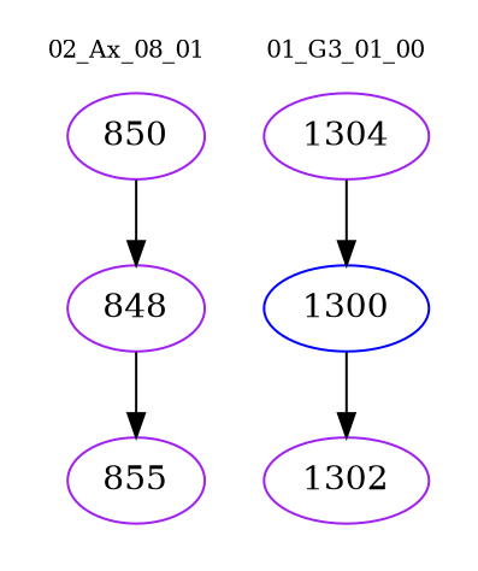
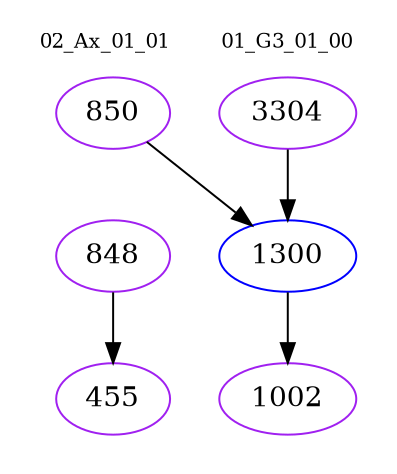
  digraph {
    node [color=purple]
    edge [color=black]
    n1 [label=850]
    n2 [label=848]
-   n3 [label=855]
-   n4 [label=1304]
+   n3 [label=455]
+   n4 [label=3304]
    n5 [color=blue label=1300]
-   n6 [label=1302]
+   n6 [label=1002]
    subgraph cluster_1 {
      color=white
      fontsize=10
-     label="02_Ax_08_01"
+     label="02_Ax_01_01"
      n1
      n2
      n3
    }
    subgraph cluster_2 {
      color=white
      fontsize=10
      label="01_G3_01_00"
      n4
      n5
      n6
    }
-   n1 -> n2
+   n1 -> n5
    n2 -> n3
    n4 -> n5
    n5 -> n6
  }
